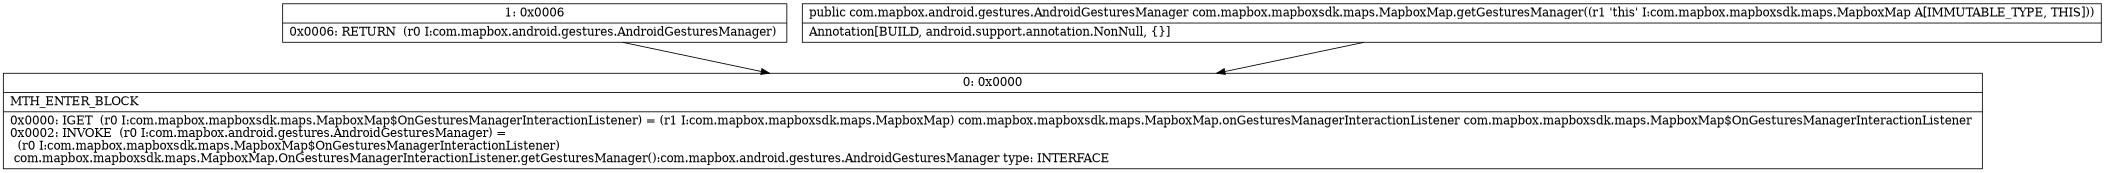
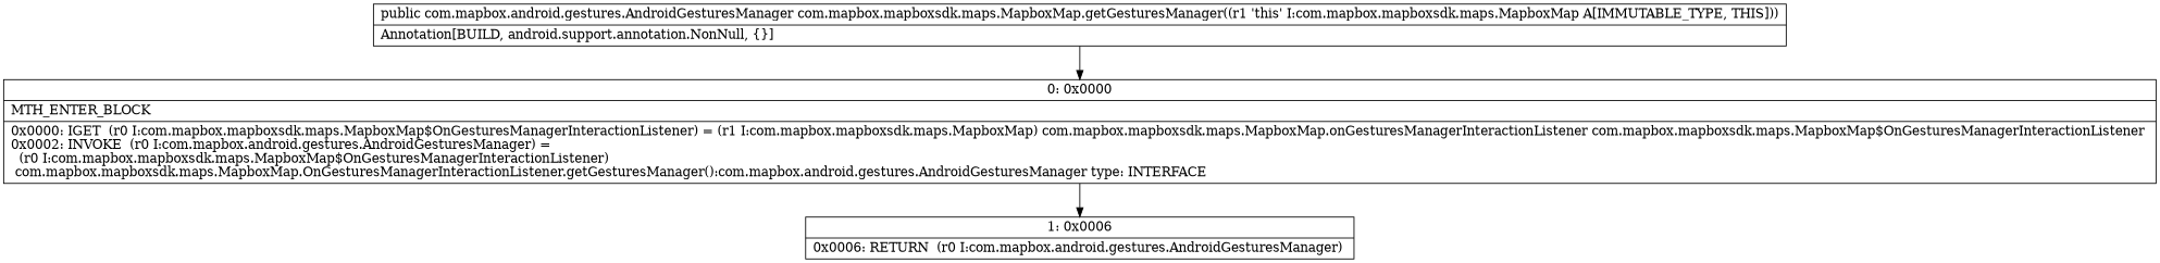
  digraph {
    node [shape=record]
    n1 [label="{0\:\ 0x0000|MTH_ENTER_BLOCK\l|0x0000: IGET  (r0 I:com.mapbox.mapboxsdk.maps.MapboxMap$OnGesturesManagerInteractionListener) = (r1 I:com.mapbox.mapboxsdk.maps.MapboxMap) com.mapbox.mapboxsdk.maps.MapboxMap.onGesturesManagerInteractionListener com.mapbox.mapboxsdk.maps.MapboxMap$OnGesturesManagerInteractionListener \l0x0002: INVOKE  (r0 I:com.mapbox.android.gestures.AndroidGesturesManager) = \l  (r0 I:com.mapbox.mapboxsdk.maps.MapboxMap$OnGesturesManagerInteractionListener)\l com.mapbox.mapboxsdk.maps.MapboxMap.OnGesturesManagerInteractionListener.getGesturesManager():com.mapbox.android.gestures.AndroidGesturesManager type: INTERFACE \l}"]
    n2 [label="{1\:\ 0x0006|0x0006: RETURN  (r0 I:com.mapbox.android.gestures.AndroidGesturesManager) \l}"]
    n3 [label="{public com.mapbox.android.gestures.AndroidGesturesManager com.mapbox.mapboxsdk.maps.MapboxMap.getGesturesManager((r1 'this' I:com.mapbox.mapboxsdk.maps.MapboxMap A[IMMUTABLE_TYPE, THIS]))  | Annotation[BUILD, android.support.annotation.NonNull, \{\}]\l}"]
-   n2 -> n1
+   n1 -> n2
    n3 -> n1
  }
